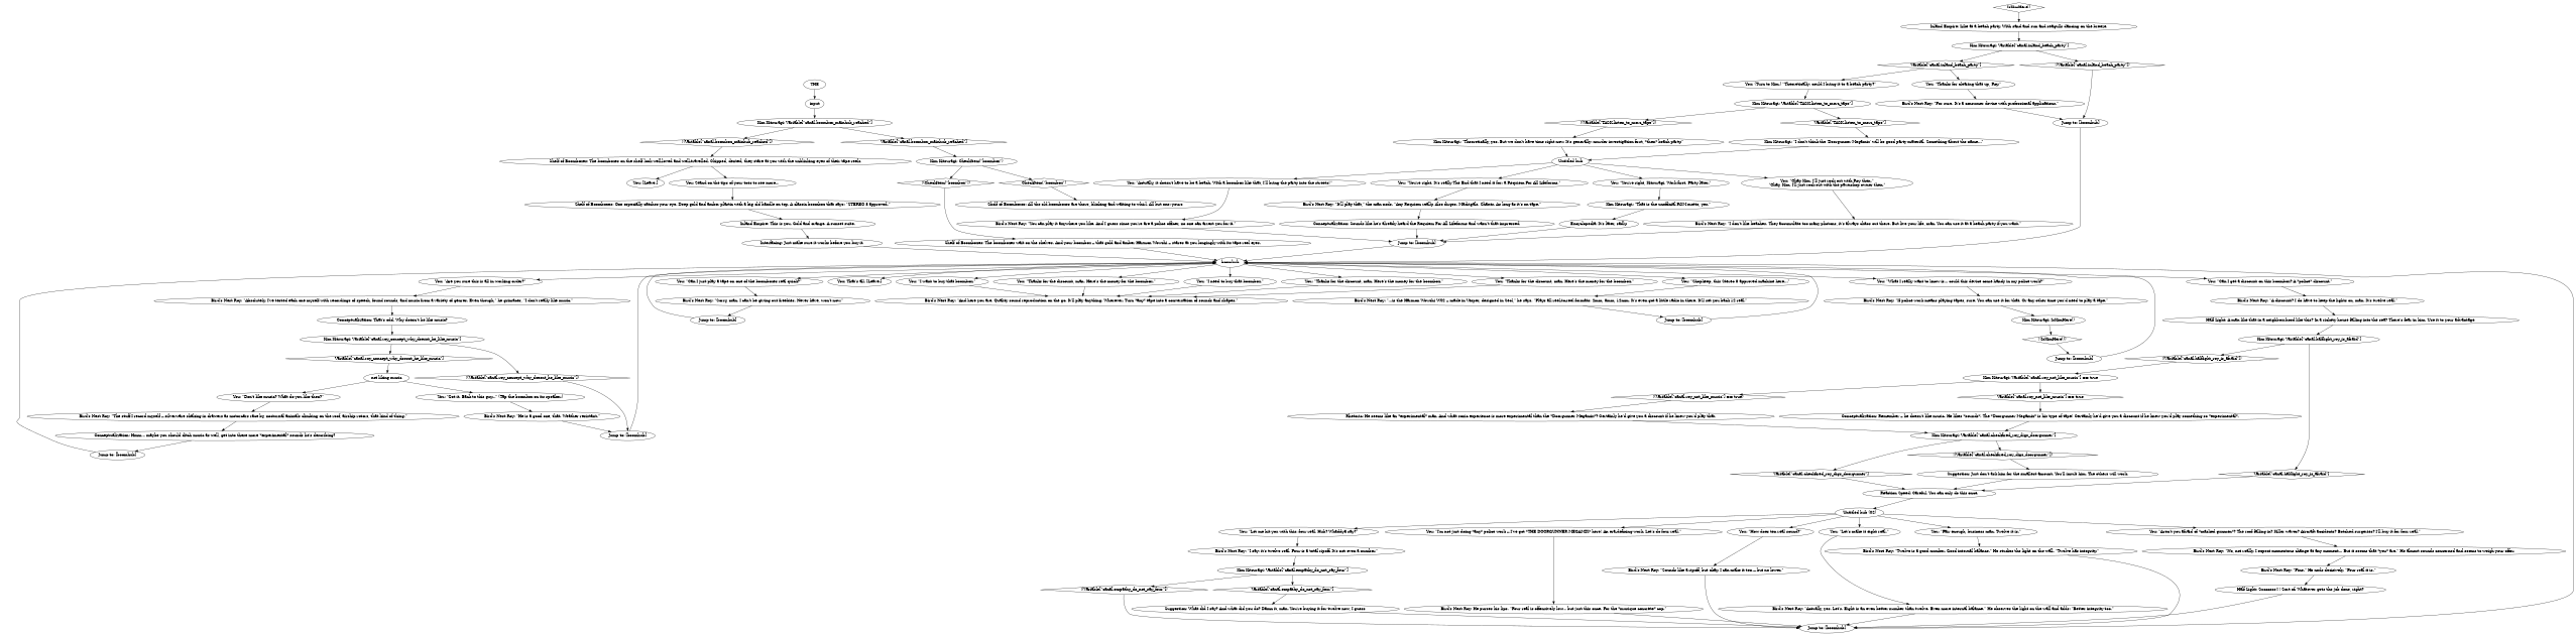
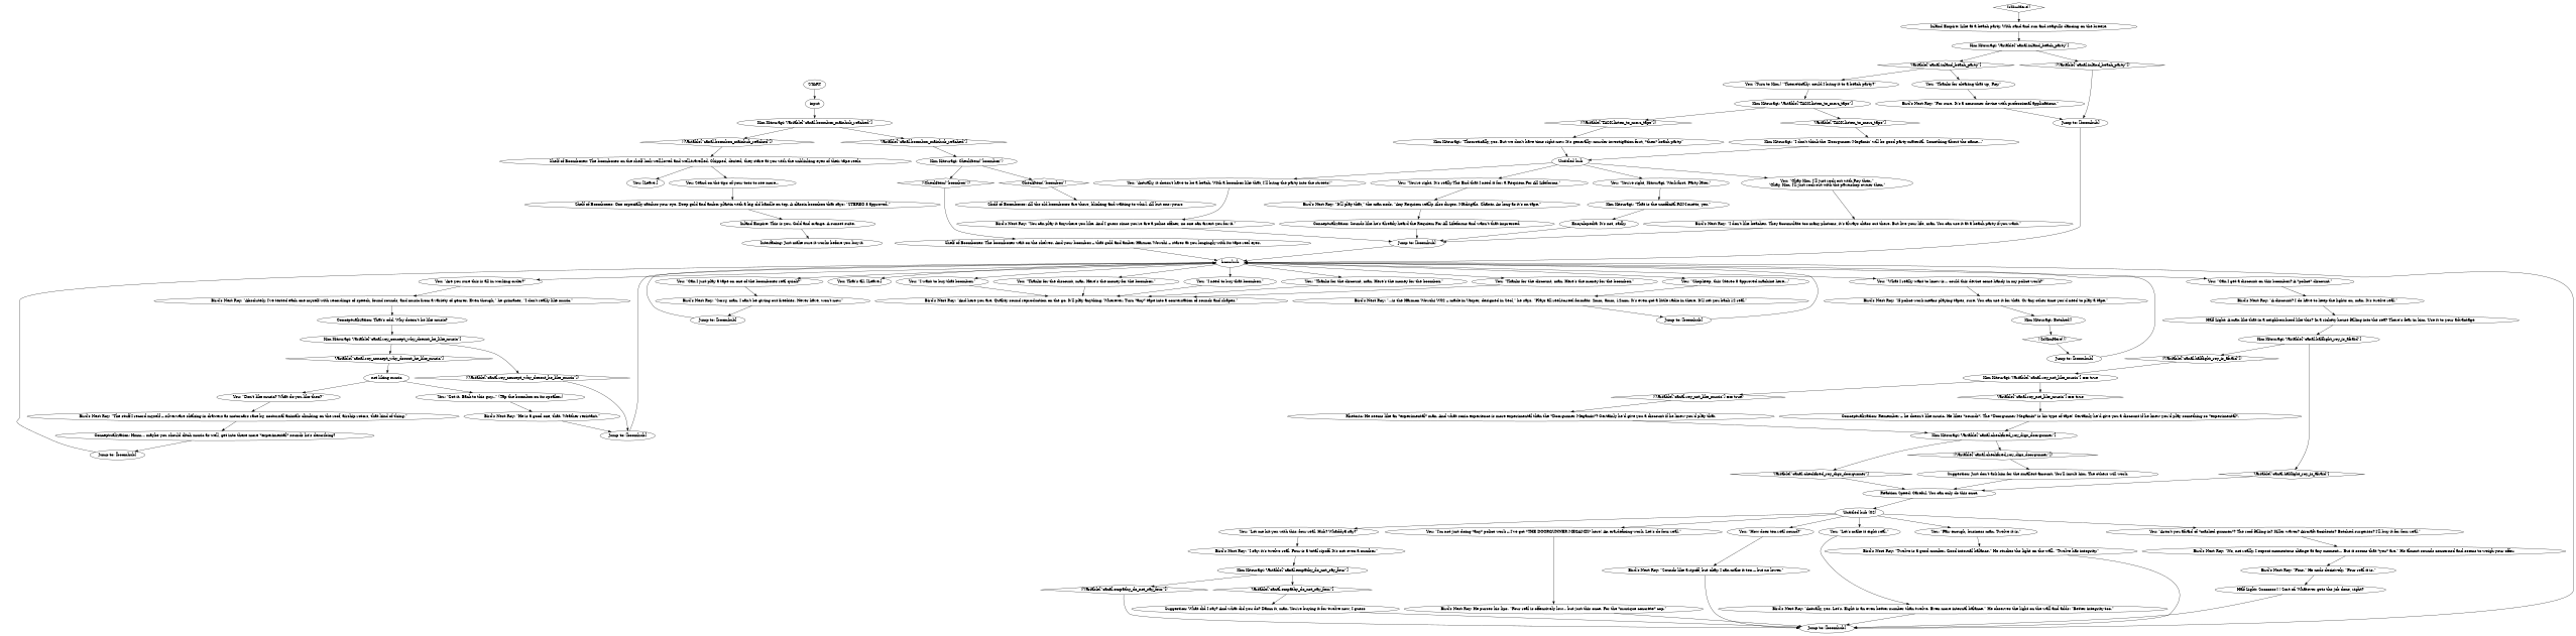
  digraph {
-   n1 [label=THE]
+   n1 [label=START]
    n2 [label=input]
    n3 [label="Kim Kitsuragi: Variable[\"canal.boombox_mainhub_reached\"]"]
    n4 [label="Variable[\"canal.boombox_mainhub_reached\"]" shape=diamond]
    n5 [label="!(Variable[\"canal.boombox_mainhub_reached\"])" shape=diamond]
    n6 [label="Bird's Nest Roy: \"You can play it anywhere you like. And I guess since you're are a police officer, no one can arrest you for it.\""]
    n7 [label="Jump to: [boomhub]"]
    n8 [label=boomhub]
    n9 [label="Kim Kitsuragi: \"I don't think the 'Doorgunner Megamix' will be good party material. Something about the name...\""]
    n10 [label="Untitled hub"]
    n11 [label="You: \"You're right, Kitsuragi. Work first. Party later.\""]
    n12 [label="You: \"Okay Kim. I'll just rock out with Roy then.\"\n\"Okay, Kim. I'll just rock out with the pawnshop owner then.\""]
    n13 [label="You: \"Actually, it doesn't have to be a beach. With a boombox like that, I'll bring the party into the streets!\""]
    n14 [label="You: \"You're right. It's really The End that I need it for: a Requiem For All Lifeforms.\""]
    n15 [label="Shelf of Boomboxes: The boomboxes on the shelf look well-loved and well-travelled. Chipped, dented, they stare at you with the unblinking eyes of their tape reels."]
    n16 [label="You: [Leave.]"]
    n17 [label="You: Stand on the tips of your toes to see more..."]
    n18 [label="Shelf of Boomboxes: One especially catches your eye. Deep gold and amber plastic with a big old handle on top. A classic boombox that says: \"STEREO 8 approved.\""]
    n19 [label="Bird's Nest Roy: \"A discount? I do have to keep the lights on, man. It's twelve reál.\""]
    n20 [label="Half Light: A man like that in a neighbourhood like this? In a rickety house falling into the sea? There's fear in him. Use it to your advantage."]
    n21 [label="Kim Kitsuragi: Variable[\"canal.halflight_roy_is_afraid\"]"]
    n22 [label="Kim Kitsuragi: Variable[\"canal.roy_concept_why_doesnt_he_like_music\"]"]
    n23 [label="Variable[\"canal.roy_concept_why_doesnt_he_like_music\"]" shape=diamond]
    n24 [label="!(Variable[\"canal.roy_concept_why_doesnt_he_like_music\"])" shape=diamond]
    n25 [label="not liking music"]
    n26 [label="Jump to: [boomhub]"]
    n27 [label="You: \"Don't like music? What do you like then?\""]
    n28 [label="You: \"Got it. Back to this guy...\" (Tap the boombox on its speaker.)"]
    n29 [label="Kim Kitsuragi: Variable[\"canal.empathy_do_not_say_four\"]"]
    n30 [label="Variable[\"canal.empathy_do_not_say_four\"]" shape=diamond]
    n31 [label="!(Variable[\"canal.empathy_do_not_say_four\"])" shape=diamond]
    n32 [label="Suggestion: What did I say? And what did you do? Damn it, man. You're buying it for twelve now, I guess."]
    n33 [label="Jump to: [boomhub]"]
    n34 [label="Jump to: [boomhub]"]
    n35 [label="You: \"Are you sure this is all in working order?\""]
    n36 [label="You: \"Can I just play a tape on one of the boomboxes real quick?\""]
    n37 [label="You: That's all. [Leave.]"]
    n38 [label="You: \"Thanks for the discount, man. Here's the money for the boombox.\""]
    n39 [label="You: \"Thanks for the discount, man. Here's the money for the boombox.\""]
    n40 [label="You: \"Shopkeep, this Stereo 8 approved machine here...\""]
    n41 [label="You: \"I want to buy that boombox.\""]
    n42 [label="You: \"What I really want to know is... could this device come handy in my police work?\""]
    n43 [label="You: \"Can I get a discount on this boombox? A *police* discount.\""]
    n44 [label="You: \"Thanks for the discount, man. Here's the money for the boombox.\""]
    n45 [label="You: \"I need to buy that boombox.\""]
    n46 [label="Jump to: [boomhub]"]
    n47 [label="Conceptualization: Hmm... maybe you should ditch music as well, get into these more *experimental* sounds he's describing?"]
    n48 [label="Variable[\"canal.halflight_roy_is_afraid\"]" shape=diamond]
    n49 [label="!(Variable[\"canal.halflight_roy_is_afraid\"])" shape=diamond]
    n50 [label="Bird's Nest Roy: \"Absolutely. I've tested each one myself with recordings of speech, found sounds, and music from a variety of genres. Even though,\" he grimaces, \"I don't really like music.\""]
    n51 [label="Conceptualization: That's odd. Why doesn't he like music?"]
    n52 [label="Suggestion: Just don't ask him for the smallest amount. You'll insult him. The others will work."]
    n53 [label="Reaction Speed: Careful. You can only do this once."]
    n54 [label="Untitled hub (02)"]
    n55 [label="You: \"Aren't you afraid of *masked gunmen*? The roof falling in? Killer waves? Aircraft accidents? Botched surgeries? I'll buy it for four reál.\""]
    n56 [label="Bird's Nest Roy: \"No, not really. I expect momentous change at any moment... But it seems that *you* are.\" He almost sounds concerned and seems to weigh your offer."]
    n57 [label="Bird's Nest Roy: \"Fine.\" He nods decisively. \"Four reál it is.\""]
    n58 [label="Conceptualization: Remember -- he doesn't like music. He likes *sounds*. The *Doorgunner Megamix* is his type of tape! Certainly he'd give you a discount if he knew you'd play something so *experimental*."]
    n59 [label="Kim Kitsuragi: Variable[\"canal.checkfired_roy_digs_doorgunner\"]"]
    n60 [label="Variable[\"canal.checkfired_roy_digs_doorgunner\"]" shape=diamond]
    n61 [label="!(Variable[\"canal.checkfired_roy_digs_doorgunner\"])" shape=diamond]
    n62 [label="Conceptualization: Sounds like he's already heard the Requiem For All Lifeforms and wasn't that impressed."]
-   n63 [label="Encyclopedia: It's later, sadly."]
+   n63 [label="Encyclopedia: It's not, sadly."]
    n64 [label="Bird's Nest Roy: \"...is the Harmon Wowshi W02 -- made in Vesper, designed in Seol,\" he says. \"Plays all reel-to-reel formats: 2mm, 8mm, 12mm. It's even got a little radio in there. It'll set you back 12 reál.\""]
    n65 [label="Jump to: [boomhub]"]
    n66 [label="Bird's Nest Roy: \"The stuff I record myself -- silverware shaking in drawers as motorcars race by, nocturnal animals climbing on the roof, airship rotors, that kind of thing.\""]
    n67 [label="Inland Empire: This is you. Gold and orange. A sunset suite."]
    n68 [label="Interfacing: Just make sure it works before you buy it."]
    n69 [label="Inland Empire: Like at a beach party. With sand and sun and seagulls dancing on the breeze."]
    n70 [label="Kim Kitsuragi: Variable[\"canal.inland_beach_party\"]"]
    n71 [label="Variable[\"canal.inland_beach_party\"]" shape=diamond]
    n72 [label="!(Variable[\"canal.inland_beach_party\"])" shape=diamond]
    n73 [label="Kim Kitsuragi: \"That is the unofficial RCM motto, yes.\""]
    n74 [label="You: \"I'm not just doing *any* police work -- I've got *THE DOORGUNNER MEGAMIX* here! An era-defining work. Let's do four reál.\""]
    n75 [label="You: \"Let me hit you with this: four reál. Huh? Whaddya say?\""]
    n76 [label="You: \"Let's make it eight reál.\""]
    n77 [label="You: \"Fair enough, business man. Twelve it is.\""]
    n78 [label="You: \"How does ten reál sound?\""]
    n79 [label="Shelf of Boomboxes: The boomboxes wait on the shelves. And your boombox -- that gold and amber Harmon Wowshi -- stares at you longingly with its tape reel eyes."]
    n80 [label="Bird's Nest Roy: \"He is a good one, that. Weather resistant.\""]
    n81 [label="Kim Kitsuragi: Variable[\"canal.roy_not_like_music\"] == true"]
    n82 [label="Variable[\"canal.roy_not_like_music\"] == true" shape=diamond]
    n83 [label="!(Variable[\"canal.roy_not_like_music\"] == true)" shape=diamond]
    n84 [label="Bird's Nest Roy: He purses his lips. \"Four reál is offensively low... but just this once. For the *musique concrète* cop.\""]
    n85 [label="Bird's Nest Roy: \"I say: it's twelve reál. Four is a total ripoff. It's not even a number.\""]
    n86 [label="Bird's Nest Roy: \"Sorry, man. I can't be giving out freebies. Never have, won't now.\""]
    n87 [label="Bird's Nest Roy: \"I don't like beaches. They accumulate too many photons, it's always chaos out there. But live your life, man. You can use it at a beach party if you want.\""]
    n88 [label="Shelf of Boomboxes: All the old boomboxes are there, blinking and waiting to whirl. All but one: yours."]
    n89 [label="Jump to: [boomhub]"]
    n90 [label="Bird's Nest Roy: \"It'll play that,\" the man nods. \"Any Requiem really. Also dirges. Madrigals. Chants. As long as it's on tape.\""]
    n91 [label="Bird's Nest Roy: \"And here you are. Quality sound reproduction on the go. It'll play anything. Wherever. Turn *any* tape into a conversation of sounds and shapes.\""]
    n92 [label="Bird's Nest Roy: \"If police work means playing tapes, sure. You can use it for that. Or any other time you'd need to play a tape.\""]
-   n93 [label="Kim Kitsuragi: IsKimHere()"]
+   n93 [label="Kim Kitsuragi: Botched()"]
    n94 [label="!(IsKimHere())" shape=diamond]
    n95 [label="You: \"Thanks for clearing that up, Roy.\""]
    n96 [label="Bird's Nest Roy: \"For sure. It's a consumer device with professional applications.\""]
    n97 [label="Jump to: [boomhub]"]
    n98 [label="Bird's Nest Roy: \"Sounds like a ripoff, but okay. I can make it ten -- but no lower.\""]
    n99 [label="Kim Kitsuragi: Variable[\"TASK.listen_to_merc_tape\"]"]
    n100 [label="Variable[\"TASK.listen_to_merc_tape\"]" shape=diamond]
    n101 [label="!(Variable[\"TASK.listen_to_merc_tape\"])" shape=diamond]
    n102 [label="Kim Kitsuragi: \"Theoretically, yes. But we don't have time right now. It's generally: murder investigation first, *then* beach party.\""]
    n103 [label="IsKimHere()" shape=diamond]
    n104 [label="Bird's Nest Roy: \"Actually, yes. Let's. Eight is an even better number than twelve. Even more internal balance.\" He observes the light on the wall and adds: \"Better integrity too.\""]
    n105 [label="Bird's Nest Roy: \"Twelve is a good number. Good internal balance.\" He studies the light on the wall. \"Twelve has integrity.\""]
    n106 [label="Kim Kitsuragi: CheckItem(\"boombox\")"]
    n107 [label="CheckItem(\"boombox\")" shape=diamond]
    n108 [label="!(CheckItem(\"boombox\"))" shape=diamond]
    n109 [label="Half Light: Succcess!!! Sort of. Whatever gets the job done, right?"]
    n110 [label="Rhetoric: He seems like an *experimental* man. And what sonic experience is more experimental than the *Doorgunner Megamix*? Certainly he'd give you a discount if he knew you'd play that."]
    n111 [label="You: (Turn to Kim.) \"Theoretically: could I bring it to a beach party?\""]
    n1 -> n2
    n2 -> n3
    n3 -> n4
    n3 -> n5
    n4 -> n106
    n5 -> n15
    n6 -> n7
    n7 -> n8
    n8 -> n35
    n8 -> n36
    n8 -> n37
    n8 -> n38
    n8 -> n39
    n8 -> n40
    n8 -> n41
    n8 -> n42
    n8 -> n43
    n8 -> n44
    n8 -> n45
    n9 -> n10
    n10 -> n11
    n10 -> n12
    n10 -> n13
    n10 -> n14
    n11 -> n73
    n12 -> n87
    n13 -> n6
    n14 -> n90
    n15 -> n16
    n15 -> n17
    n17 -> n18
    n18 -> n67
    n19 -> n20
    n20 -> n21
    n21 -> n48
    n21 -> n49
    n22 -> n23
    n22 -> n24
    n23 -> n25
    n24 -> n26
    n25 -> n27
    n25 -> n28
    n26 -> n8
    n27 -> n66
    n28 -> n80
    n29 -> n30
    n29 -> n31
    n30 -> n32
    n31 -> n33
    n32 -> n33
    n33 -> n8
    n34 -> n8
    n35 -> n50
    n36 -> n86
    n38 -> n91
    n39 -> n91
    n40 -> n64
    n41 -> n91
    n42 -> n92
    n43 -> n19
    n44 -> n91
    n45 -> n91
    n46 -> n8
    n47 -> n34
    n48 -> n53
    n49 -> n81
    n50 -> n51
    n51 -> n22
    n52 -> n53
    n53 -> n54
    n54 -> n55
    n54 -> n74
    n54 -> n75
    n54 -> n76
    n54 -> n77
    n54 -> n78
    n55 -> n56
    n56 -> n57
    n57 -> n109
    n58 -> n59
    n59 -> n60
    n59 -> n61
    n60 -> n53
    n61 -> n52
    n62 -> n7
    n63 -> n7
    n64 -> n65
    n65 -> n8
    n66 -> n47
    n67 -> n68
-   n68 -> n8
    n69 -> n70
    n70 -> n71
    n70 -> n72
    n71 -> n95
    n71 -> n111
    n72 -> n97
    n73 -> n63
    n74 -> n84
    n75 -> n85
    n76 -> n104
    n77 -> n105
    n78 -> n98
    n79 -> n8
    n80 -> n26
    n81 -> n82
    n81 -> n83
    n82 -> n58
    n83 -> n110
    n84 -> n33
    n85 -> n29
    n86 -> n46
    n87 -> n7
    n89 -> n8
    n90 -> n62
    n92 -> n93
    n93 -> n94
    n94 -> n89
    n95 -> n96
    n96 -> n97
    n97 -> n8
    n98 -> n33
    n99 -> n100
    n99 -> n101
    n100 -> n9
    n101 -> n102
    n102 -> n10
    n103 -> n69
    n104 -> n33
    n105 -> n33
    n106 -> n107
    n106 -> n108
    n107 -> n88
    n108 -> n79
    n109 -> n33
    n110 -> n59
    n111 -> n99
  }
